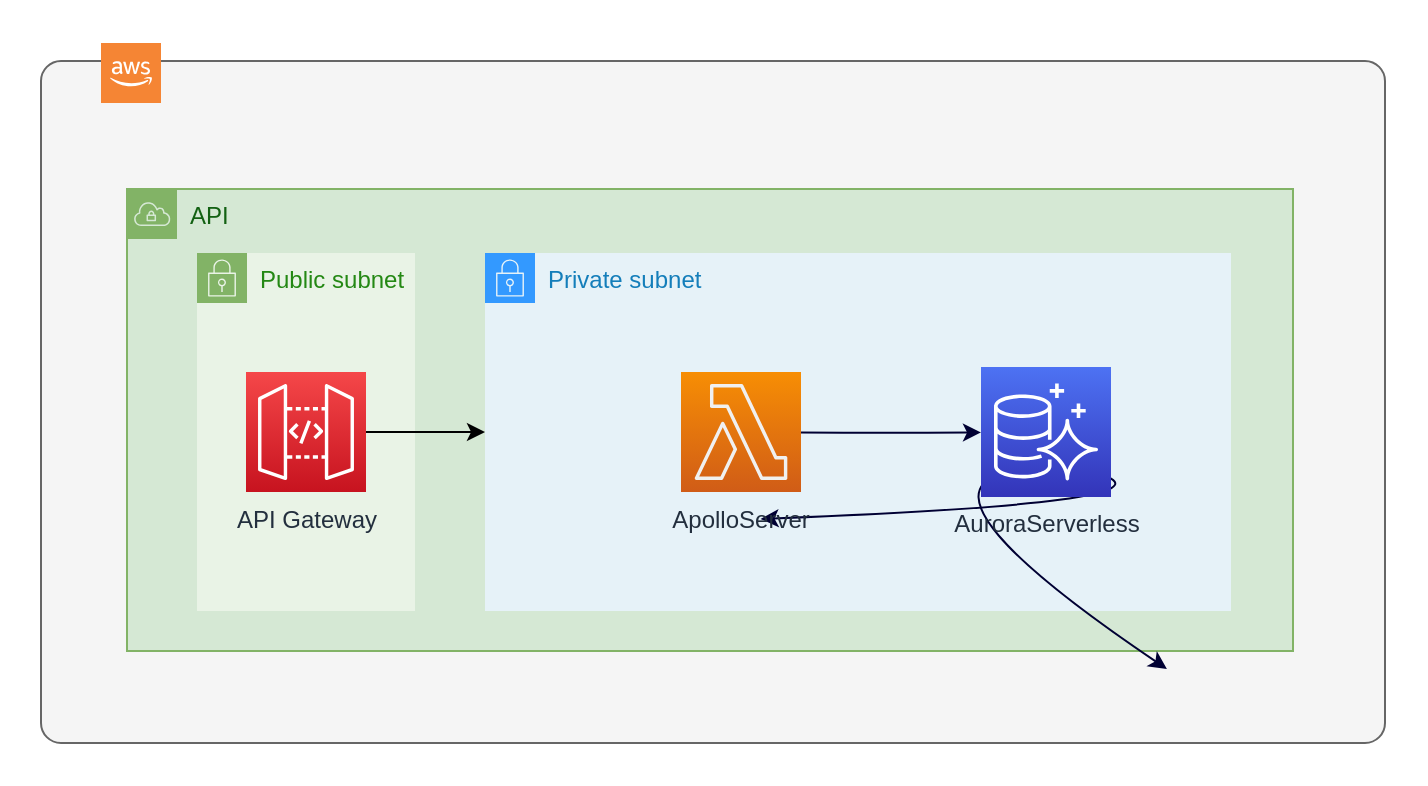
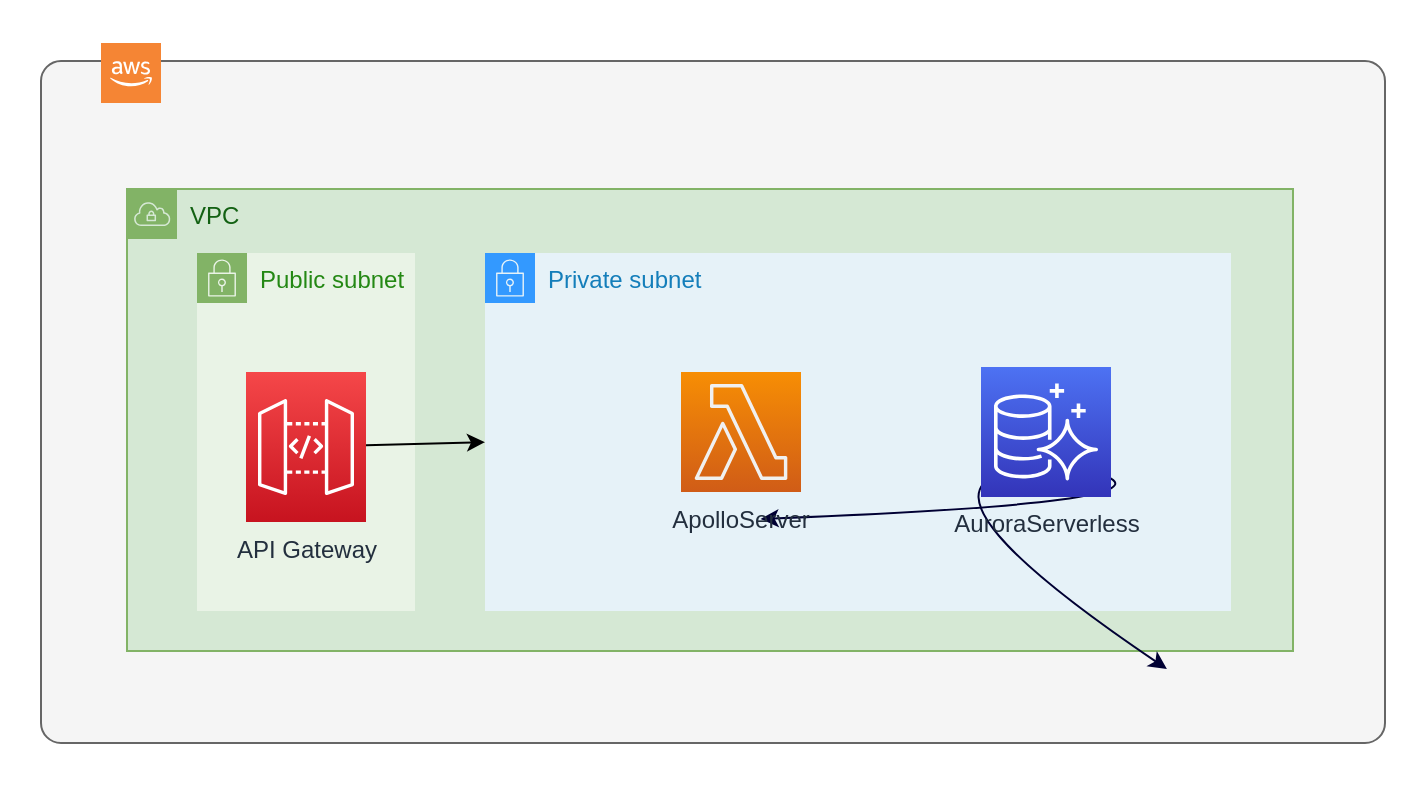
  <mxCell id="0" />
  <mxCell id="1" parent="0" />
  <mxCell id="2" value="" style="shape=mxgraph.mockup.containers.marginRect;rectMarginTop=10;strokeColor=#666666;strokeWidth=1;dashed=0;rounded=1;arcSize=5;recursiveResize=0;fillColor=#f5f5f5;fontColor=#333333;" parent="1" vertex="1"><mxGeometry x="20" y="20" width="672" height="351" as="geometry" /></mxCell>
- <mxCell id="3" value="API" style="points=[[0,0],[0.25,0],[0.5,0],[0.75,0],[1,0],[1,0.25],[1,0.5],[1,0.75],[1,1],[0.75,1],[0.5,1],[0.25,1],[0,1],[0,0.75],[0,0.5],[0,0.25]];outlineConnect=0;html=1;whiteSpace=wrap;fontSize=12;fontStyle=0;shape=mxgraph.aws4.group;grIcon=mxgraph.aws4.group_vpc;strokeColor=#82b366;fillColor=#d5e8d4;verticalAlign=top;align=left;spacingLeft=30;dashed=0;fontColor=#136113;" parent="1" vertex="1"><mxGeometry x="63" y="94" width="583" height="231" as="geometry" /></mxCell>
+ <mxCell id="3" value="VPC" style="points=[[0,0],[0.25,0],[0.5,0],[0.75,0],[1,0],[1,0.25],[1,0.5],[1,0.75],[1,1],[0.75,1],[0.5,1],[0.25,1],[0,1],[0,0.75],[0,0.5],[0,0.25]];outlineConnect=0;html=1;whiteSpace=wrap;fontSize=12;fontStyle=0;shape=mxgraph.aws4.group;grIcon=mxgraph.aws4.group_vpc;strokeColor=#82b366;fillColor=#d5e8d4;verticalAlign=top;align=left;spacingLeft=30;dashed=0;fontColor=#136113;" parent="1" vertex="1"><mxGeometry x="63" y="94" width="583" height="231" as="geometry" /></mxCell>
  <mxCell id="4" value="Public subnet" style="points=[[0,0],[0.25,0],[0.5,0],[0.75,0],[1,0],[1,0.25],[1,0.5],[1,0.75],[1,1],[0.75,1],[0.5,1],[0.25,1],[0,1],[0,0.75],[0,0.5],[0,0.25]];outlineConnect=0;gradientColor=none;html=1;whiteSpace=wrap;fontSize=12;fontStyle=0;shape=mxgraph.aws4.group;grIcon=mxgraph.aws4.group_security_group;grStroke=0;strokeColor=#82B366;fillColor=#E9F3E6;verticalAlign=top;align=left;spacingLeft=30;fontColor=#248814;dashed=0;" parent="1" vertex="1"><mxGeometry x="98" y="126" width="109" height="179" as="geometry" /></mxCell>
  <mxCell id="5" value="Private subnet" style="points=[[0,0],[0.25,0],[0.5,0],[0.75,0],[1,0],[1,0.25],[1,0.5],[1,0.75],[1,1],[0.75,1],[0.5,1],[0.25,1],[0,1],[0,0.75],[0,0.5],[0,0.25]];outlineConnect=0;gradientColor=none;html=1;whiteSpace=wrap;fontSize=12;fontStyle=0;shape=mxgraph.aws4.group;grIcon=mxgraph.aws4.group_security_group;grStroke=0;strokeColor=#3399FF;fillColor=#E6F2F8;verticalAlign=top;align=left;spacingLeft=30;fontColor=#147EBA;dashed=0;" parent="1" vertex="1"><mxGeometry x="242" y="126" width="373" height="179" as="geometry" /></mxCell>
  <mxCell id="6" value="" style="endArrow=classic;html=1;strokeColor=#000000;" parent="1" source="11" target="5" edge="1"><mxGeometry width="50" height="50" relative="1" as="geometry"><mxPoint x="273.393" y="296" as="sourcePoint" /><mxPoint x="723.06" y="407.44" as="targetPoint" /></mxGeometry></mxCell>
  <mxCell id="7" value="" style="curved=1;endArrow=classic;html=1;strokeColor=#000033;" parent="1" edge="1"><mxGeometry width="50" height="50" relative="1" as="geometry"><mxPoint x="550.83" y="236.89" as="sourcePoint" /><mxPoint x="379.77" y="258.961" as="targetPoint" /><Array as="points"><mxPoint x="590" y="251" /></Array></mxGeometry></mxCell>
  <mxCell id="8" value="" style="curved=1;endArrow=classic;html=1;strokeColor=#000033;" parent="1" edge="1"><mxGeometry width="50" height="50" relative="1" as="geometry"><mxPoint x="498.06" y="237.053" as="sourcePoint" /><mxPoint x="582.959" y="334" as="targetPoint" /><Array as="points"><mxPoint x="460" y="251" /></Array></mxGeometry></mxCell>
- <mxCell id="9" value="" style="curved=1;endArrow=classic;html=1;strokeColor=#000033;" parent="1" source="12" target="13" edge="1"><mxGeometry width="50" height="50" relative="1" as="geometry"><mxPoint x="372.14" y="444.86" as="sourcePoint" /><mxPoint x="208.072" y="525.94" as="targetPoint" /><Array as="points"><mxPoint x="440" y="216" /></Array></mxGeometry></mxCell>
  <mxCell id="10" value="" style="outlineConnect=0;dashed=0;verticalLabelPosition=bottom;verticalAlign=top;align=center;html=1;shape=mxgraph.aws3.cloud_2;fillColor=#F58534;gradientColor=none;" parent="1" vertex="1"><mxGeometry x="50" y="21" width="30" height="30" as="geometry" /></mxCell>
- <mxCell id="11" value="API Gateway" style="outlineConnect=0;fontColor=#232F3E;gradientColor=#F54749;gradientDirection=north;fillColor=#C7131F;strokeColor=#ffffff;dashed=0;verticalLabelPosition=bottom;verticalAlign=top;align=center;html=1;fontSize=12;fontStyle=0;aspect=fixed;shape=mxgraph.aws4.resourceIcon;resIcon=mxgraph.aws4.api_gateway;" vertex="1" parent="1"><mxGeometry x="122.5" y="185.5" width="60" height="60" as="geometry" /></mxCell>
+ <mxCell id="11" value="API Gateway" style="outlineConnect=0;fontColor=#232F3E;gradientColor=#F54749;gradientDirection=north;fillColor=#C7131F;strokeColor=#ffffff;dashed=0;verticalLabelPosition=bottom;verticalAlign=top;align=center;html=1;fontSize=12;fontStyle=0;aspect=fixed;shape=mxgraph.aws4.resourceIcon;resIcon=mxgraph.aws4.api_gateway;" vertex="1" parent="1"><mxGeometry x="122.5" y="185.5" width="60" height="75" as="geometry" /></mxCell>
  <mxCell id="12" value="ApolloServer" style="outlineConnect=0;fontColor=#232F3E;gradientColor=#F78E04;gradientDirection=north;fillColor=#D05C17;strokeColor=#F0F0F0;dashed=0;verticalLabelPosition=bottom;verticalAlign=top;align=center;html=1;fontSize=12;fontStyle=0;aspect=fixed;shape=mxgraph.aws4.resourceIcon;resIcon=mxgraph.aws4.lambda;" parent="1" vertex="1"><mxGeometry x="340" y="185.5" width="60" height="60" as="geometry" /></mxCell>
  <mxCell id="13" value="AuroraServerless" style="outlineConnect=0;fontColor=#232F3E;gradientColor=#4D72F3;gradientDirection=north;fillColor=#3334B9;strokeColor=#ffffff;dashed=0;verticalLabelPosition=bottom;verticalAlign=top;align=center;html=1;fontSize=12;fontStyle=0;aspect=fixed;shape=mxgraph.aws4.resourceIcon;resIcon=mxgraph.aws4.aurora;" vertex="1" parent="1"><mxGeometry x="490" y="183" width="65" height="65" as="geometry" /></mxCell>
